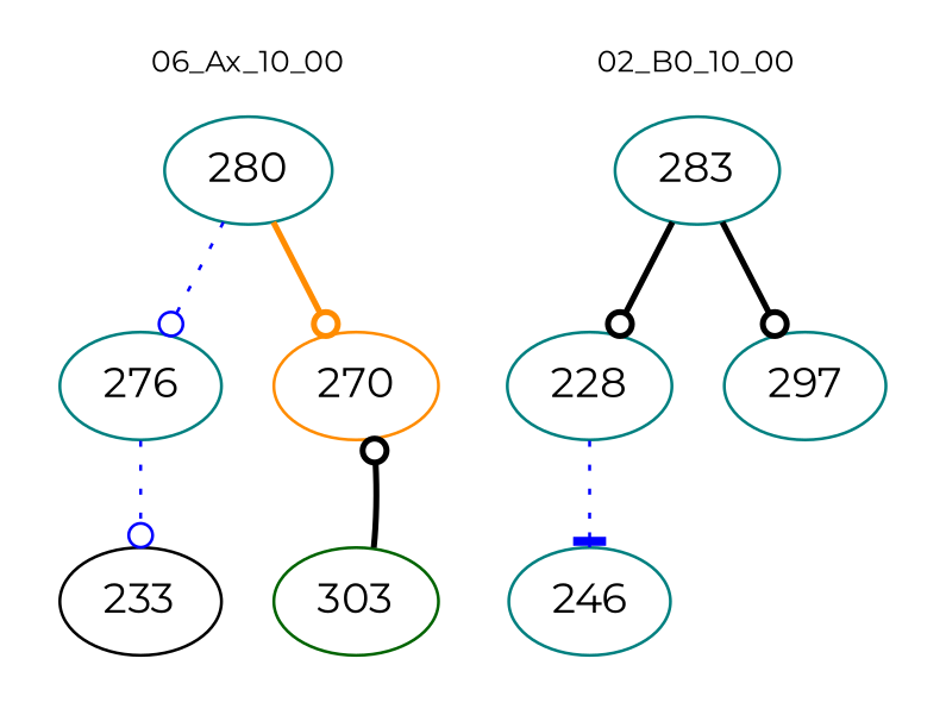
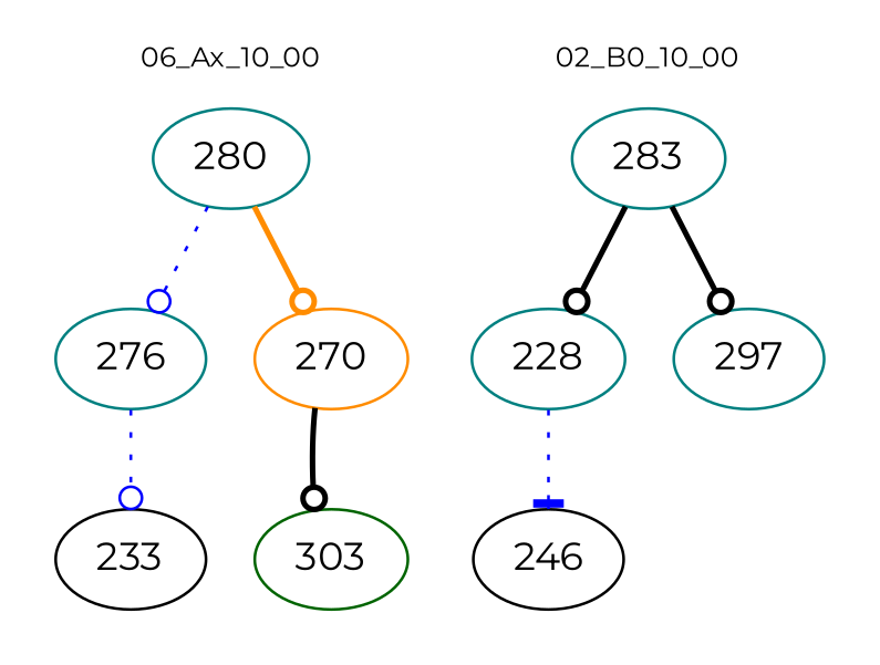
  digraph {
    fontname=Montserrat
    node [color=teal fontname=Montserrat]
    edge [arrowhead=odot color=blue fontname=Montserrat style=bold]
    n1 [label=280]
    n2 [label=276]
    n3 [color=darkorange label=270]
    n4 [color=black label=233]
    n5 [color=darkgreen label=303]
    n6 [label=283]
    n7 [label=228]
    n8 [label=297]
-   n9 [label=246]
+   n9 [color=black label=246]
    subgraph cluster_1 {
      color=white
      fontsize=10
      label="06_Ax_10_00"
      n1
      n2
      n3
      n4
      n5
    }
    subgraph cluster_2 {
      color=white
      fontsize=10
      label="02_B0_10_00"
      n6
      n7
      n8
      n9
    }
    n1 -> n2 [style=dotted]
    n1 -> n3 [color=darkorange]
    n2 -> n4 [style=dotted]
-   n5 -> n3 [color=black]
+   n3 -> n5 [color=black]
    n6 -> n7 [color=black]
    n6 -> n8 [color=black]
    n7 -> n9 [arrowhead=tee style=dotted]
  }
